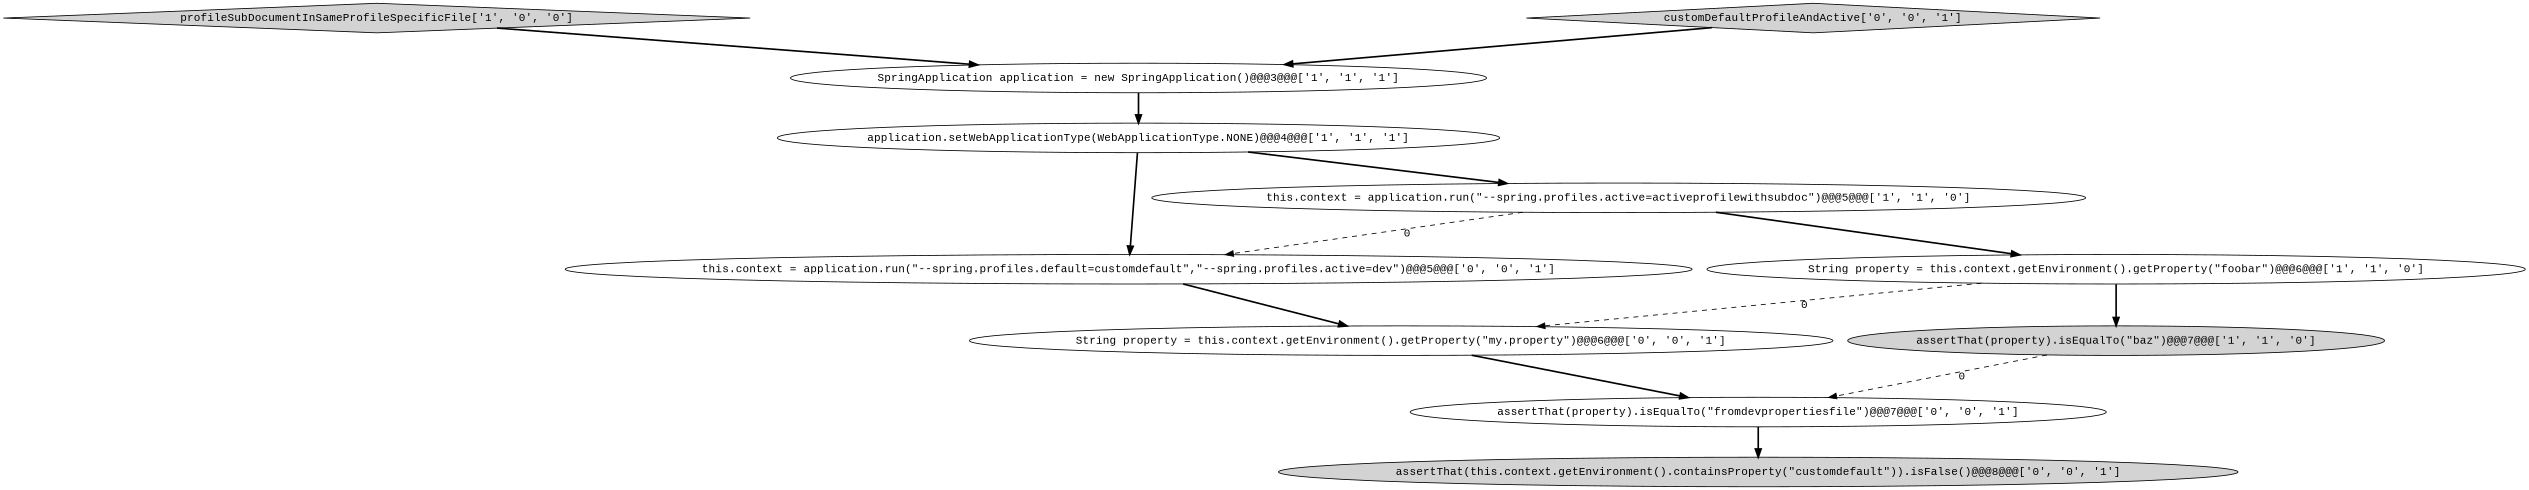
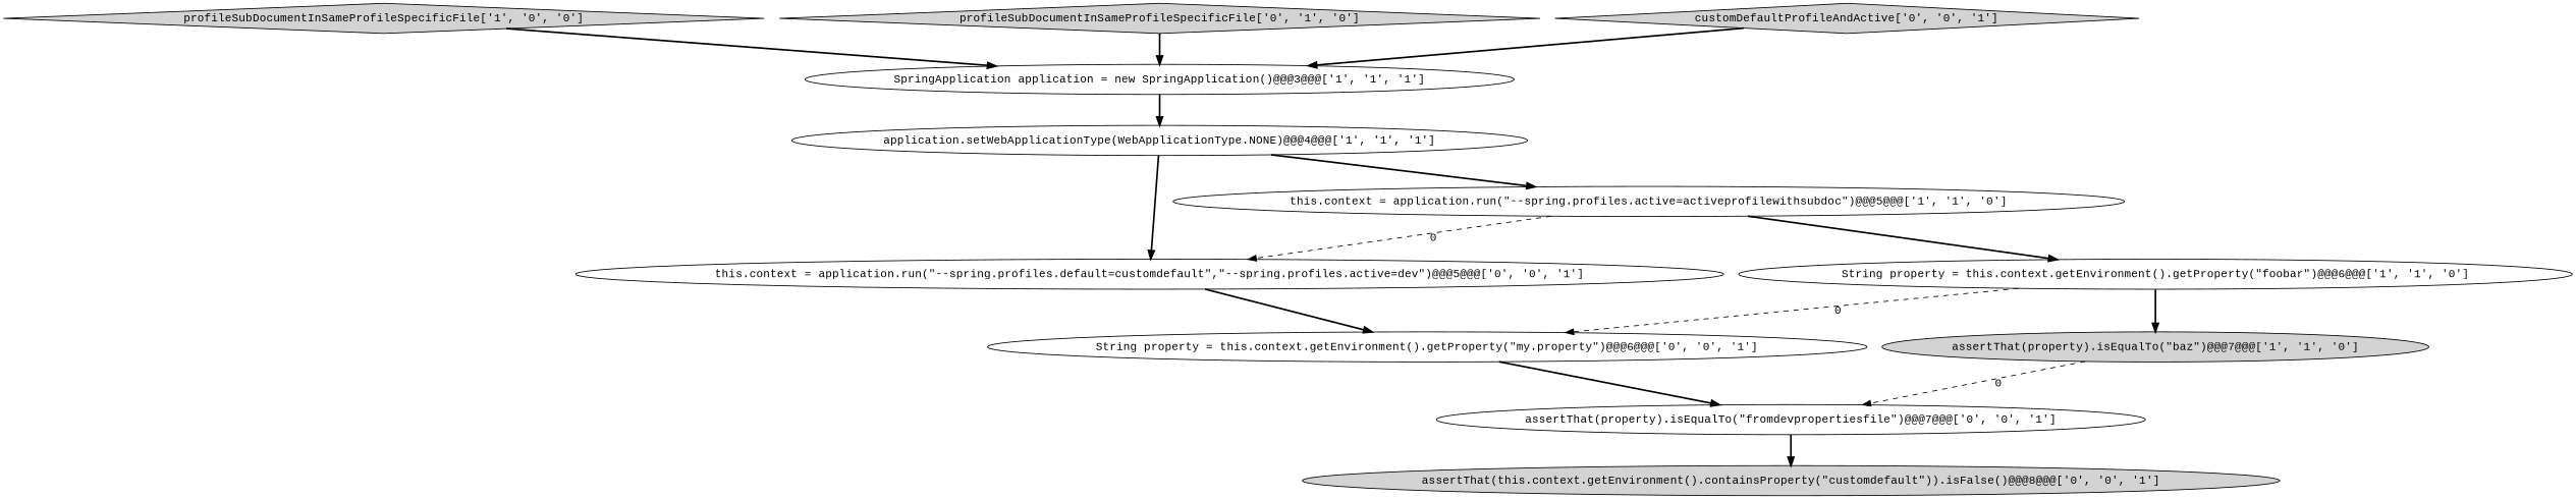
  digraph {
    fontname="Liberation Mono"
    node [fillcolor=white shape=ellipse style=filled fontname="Liberation Mono"]
    edge [style=bold fontname="Liberation Mono"]
    n1 [fillcolor=lightgray label="profileSubDocumentInSameProfileSpecificFile['1', '0', '0']" shape=diamond]
    n2 [label="SpringApplication application = new SpringApplication()@@@3@@@['1', '1', '1']"]
+   n3 [fillcolor=lightgray label="profileSubDocumentInSameProfileSpecificFile['0', '1', '0']" shape=diamond]
    n4 [label="String property = this.context.getEnvironment().getProperty(\"foobar\")@@@6@@@['1', '1', '0']"]
    n5 [label="String property = this.context.getEnvironment().getProperty(\"my.property\")@@@6@@@['0', '0', '1']"]
    n6 [fillcolor=lightgray label="assertThat(property).isEqualTo(\"baz\")@@@7@@@['1', '1', '0']"]
    n7 [label="assertThat(property).isEqualTo(\"fromdevpropertiesfile\")@@@7@@@['0', '0', '1']"]
    n8 [fillcolor=lightgray label="assertThat(this.context.getEnvironment().containsProperty(\"customdefault\")).isFalse()@@@8@@@['0', '0', '1']"]
    n9 [label="application.setWebApplicationType(WebApplicationType.NONE)@@@4@@@['1', '1', '1']"]
    n10 [label="this.context = application.run(\"--spring.profiles.default=customdefault\",\"--spring.profiles.active=dev\")@@@5@@@['0', '0', '1']"]
    n11 [fillcolor=lightgray label="customDefaultProfileAndActive['0', '0', '1']" shape=diamond]
    n12 [label="this.context = application.run(\"--spring.profiles.active=activeprofilewithsubdoc\")@@@5@@@['1', '1', '0']"]
    n1 -> n2
    n2 -> n9
+   n3 -> n2
    n4 -> n5 [label=0 style=dashed]
    n4 -> n6
    n5 -> n7
    n6 -> n7 [label=0 style=dashed]
    n7 -> n8
    n9 -> n10
    n9 -> n12
    n10 -> n5
    n11 -> n2
    n12 -> n4
    n12 -> n10 [label=0 style=dashed]
  }
